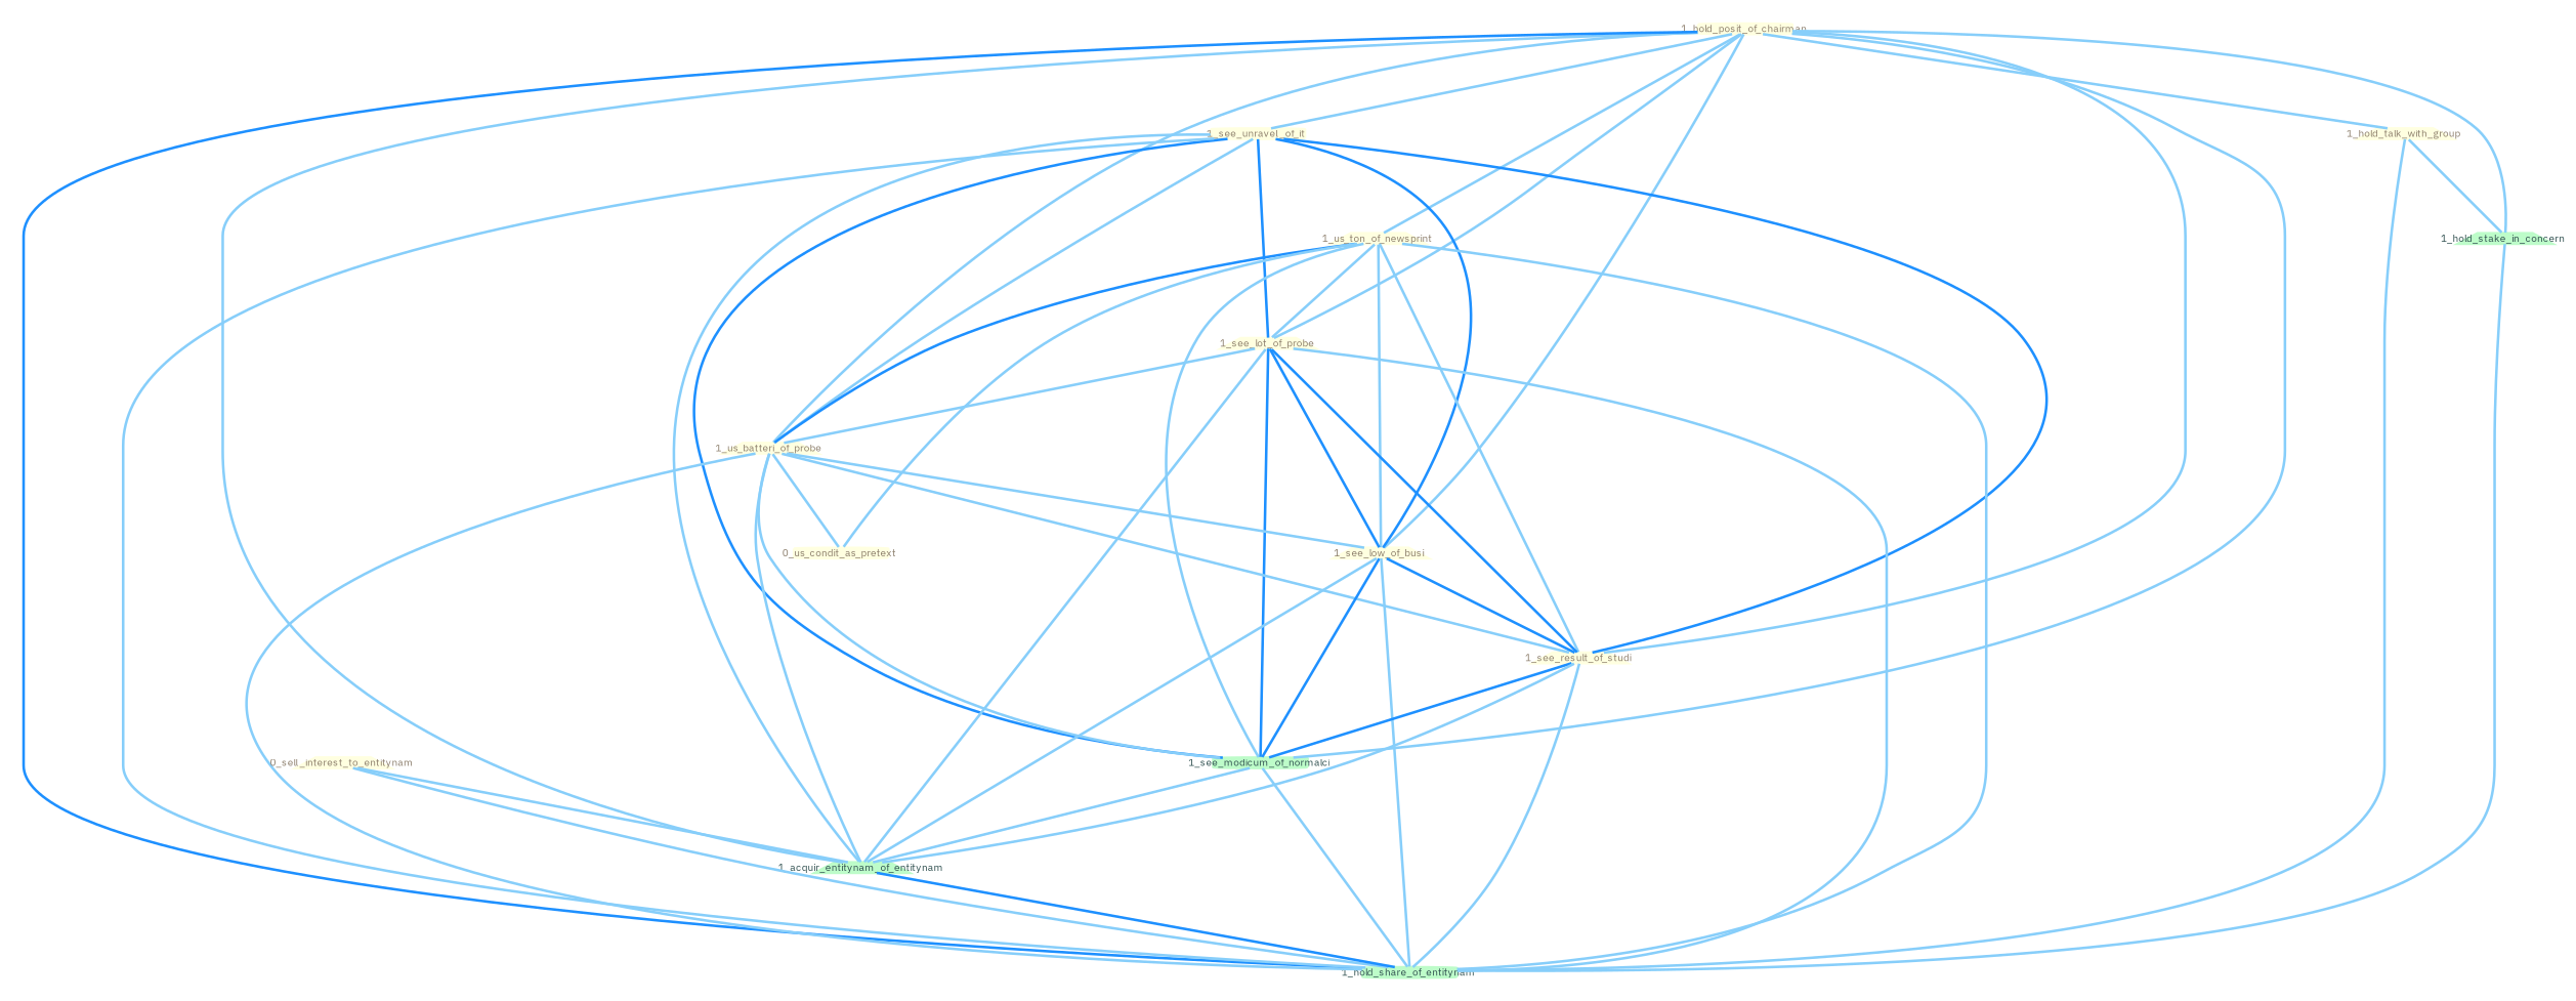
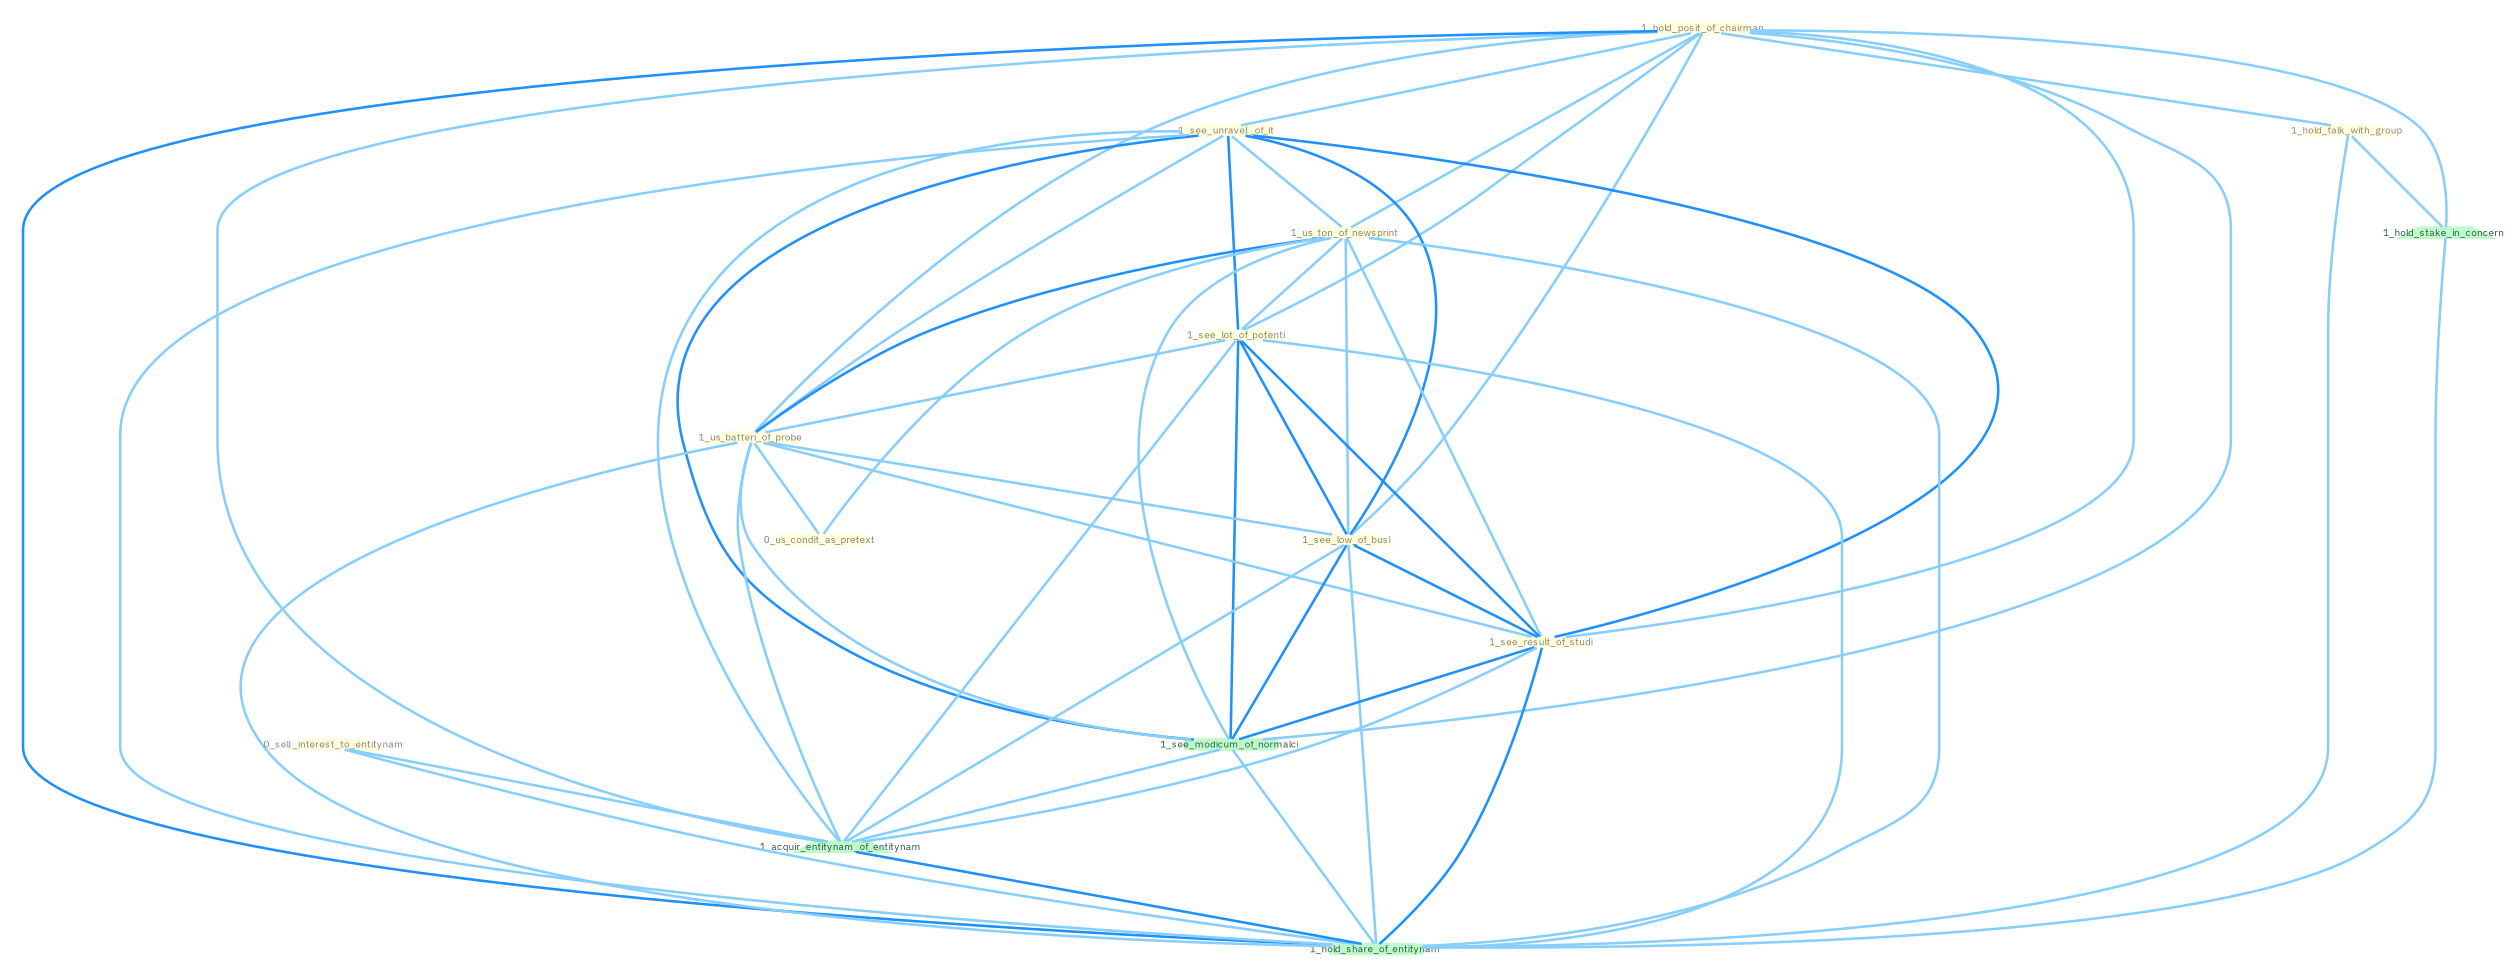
  graph {
    fontname="IBM Plex Sans"
    node [color="#ffffe0" fixedsize=true fontcolor="#8b7d6b" fontname="IBM Plex Sans" fontsize=4 shape=trapezium style=filled]
    edge [color="#87cefa" fontname="IBM Plex Sans" w=1]
    "1_hold_posit_of_chairman " [height=.06 shape=cylinder width=.5]
    "1_see_unravel_of_it " [height=.06 shape=cylinder width=.5]
    "1_us_ton_of_newsprint " [height=.06 width=.5]
-   "1_see_lot_of_potenti " [height=.06 width=.5 label="1_see_lot_of_probe"]
+   "1_see_lot_of_potenti " [height=.06 width=.5]
    "1_us_batteri_of_probe " [height=.06 width=.5]
    "0_sell_interest_to_entitynam " [height=.06 width=.5]
    "1_hold_talk_with_group " [height=.06 width=.5]
    "0_us_condit_as_pretext " [height=.06 shape=cylinder width=.5]
    "1_see_low_of_busi " [height=.06 width=.5]
    "1_see_result_of_studi " [height=.06 width=.5]
    "1_hold_stake_in_concern " [color="#BDFCC9" fontcolor="#2f4f4f" height=.06 width=.5]
    "1_see_modicum_of_normalci " [color="#BDFCC9" fontcolor="#2f4f4f" height=.06 shape=cylinder width=.5]
    "1_acquir_entitynam_of_entitynam " [color="#BDFCC9" fontcolor="#2f4f4f" height=.06 width=.5]
    "1_hold_share_of_entitynam " [color="#BDFCC9" fontcolor="#2f4f4f" height=.06 shape=cylinder width=.5]
    subgraph sub_1 {
      "1_hold_posit_of_chairman "
      "1_see_unravel_of_it "
      "1_us_ton_of_newsprint "
      "1_see_lot_of_potenti "
      "1_us_batteri_of_probe "
      "0_sell_interest_to_entitynam "
      "1_hold_talk_with_group "
      "0_us_condit_as_pretext "
      "1_see_low_of_busi "
      "1_see_result_of_studi "
    }
    subgraph sub_2 {
    }
    "1_hold_posit_of_chairman " -- "1_see_unravel_of_it "
    "1_hold_posit_of_chairman " -- "1_us_ton_of_newsprint "
    "1_hold_posit_of_chairman " -- "1_see_lot_of_potenti "
    "1_hold_posit_of_chairman " -- "1_us_batteri_of_probe "
    "1_hold_posit_of_chairman " -- "1_hold_talk_with_group "
    "1_hold_posit_of_chairman " -- "1_see_low_of_busi "
    "1_hold_posit_of_chairman " -- "1_see_result_of_studi "
    "1_hold_posit_of_chairman " -- "1_hold_stake_in_concern "
    "1_hold_posit_of_chairman " -- "1_see_modicum_of_normalci "
    "1_hold_posit_of_chairman " -- "1_acquir_entitynam_of_entitynam "
    "1_hold_posit_of_chairman " -- "1_hold_share_of_entitynam " [color="#1e90ff" w=2]
+   "1_see_unravel_of_it " -- "1_us_ton_of_newsprint "
    "1_see_unravel_of_it " -- "1_see_lot_of_potenti " [color="#1e90ff" w=2]
    "1_see_unravel_of_it " -- "1_us_batteri_of_probe "
    "1_see_unravel_of_it " -- "1_see_low_of_busi " [color="#1e90ff" w=2]
    "1_see_unravel_of_it " -- "1_see_result_of_studi " [color="#1e90ff" w=2]
    "1_see_unravel_of_it " -- "1_see_modicum_of_normalci " [color="#1e90ff" w=2]
    "1_see_unravel_of_it " -- "1_acquir_entitynam_of_entitynam "
    "1_see_unravel_of_it " -- "1_hold_share_of_entitynam "
    "1_us_ton_of_newsprint " -- "1_see_lot_of_potenti "
    "1_us_ton_of_newsprint " -- "1_us_batteri_of_probe " [color="#1e90ff" w=2]
    "1_us_ton_of_newsprint " -- "0_us_condit_as_pretext "
    "1_us_ton_of_newsprint " -- "1_see_low_of_busi "
    "1_us_ton_of_newsprint " -- "1_see_result_of_studi "
    "1_us_ton_of_newsprint " -- "1_see_modicum_of_normalci "
    "1_us_ton_of_newsprint " -- "1_hold_share_of_entitynam "
    "1_see_lot_of_potenti " -- "1_us_batteri_of_probe "
    "1_see_lot_of_potenti " -- "1_see_low_of_busi " [color="#1e90ff" w=2]
    "1_see_lot_of_potenti " -- "1_see_result_of_studi " [color="#1e90ff" w=2]
    "1_see_lot_of_potenti " -- "1_see_modicum_of_normalci " [color="#1e90ff" w=2]
    "1_see_lot_of_potenti " -- "1_acquir_entitynam_of_entitynam "
    "1_see_lot_of_potenti " -- "1_hold_share_of_entitynam "
    "1_us_batteri_of_probe " -- "0_us_condit_as_pretext "
    "1_us_batteri_of_probe " -- "1_see_low_of_busi "
    "1_us_batteri_of_probe " -- "1_see_result_of_studi "
    "1_us_batteri_of_probe " -- "1_see_modicum_of_normalci "
    "1_us_batteri_of_probe " -- "1_acquir_entitynam_of_entitynam "
    "1_us_batteri_of_probe " -- "1_hold_share_of_entitynam "
    "0_sell_interest_to_entitynam " -- "1_acquir_entitynam_of_entitynam "
    "0_sell_interest_to_entitynam " -- "1_hold_share_of_entitynam "
    "1_hold_talk_with_group " -- "1_hold_stake_in_concern "
    "1_hold_talk_with_group " -- "1_hold_share_of_entitynam "
    "1_see_low_of_busi " -- "1_see_result_of_studi " [color="#1e90ff" w=2]
    "1_see_low_of_busi " -- "1_see_modicum_of_normalci " [color="#1e90ff" w=2]
    "1_see_low_of_busi " -- "1_acquir_entitynam_of_entitynam "
    "1_see_low_of_busi " -- "1_hold_share_of_entitynam "
    "1_see_result_of_studi " -- "1_see_modicum_of_normalci " [color="#1e90ff" w=2]
    "1_see_result_of_studi " -- "1_acquir_entitynam_of_entitynam "
-   "1_see_result_of_studi " -- "1_hold_share_of_entitynam "
+   "1_see_result_of_studi " -- "1_hold_share_of_entitynam " [color="#1e90ff"]
    "1_hold_stake_in_concern " -- "1_hold_share_of_entitynam "
    "1_see_modicum_of_normalci " -- "1_acquir_entitynam_of_entitynam "
    "1_see_modicum_of_normalci " -- "1_hold_share_of_entitynam "
    "1_acquir_entitynam_of_entitynam " -- "1_hold_share_of_entitynam " [color="#1e90ff" w=2]
  }
